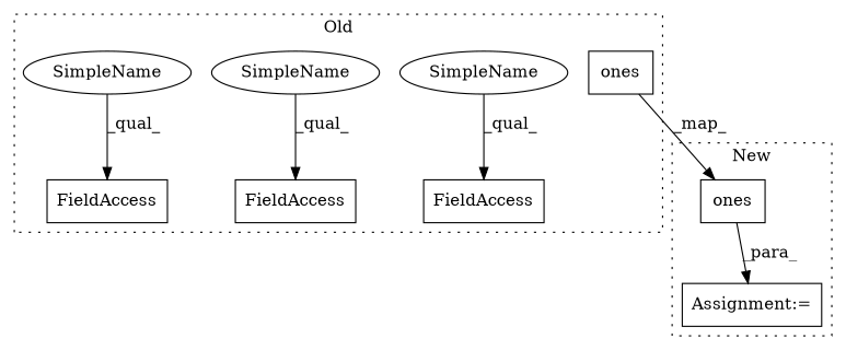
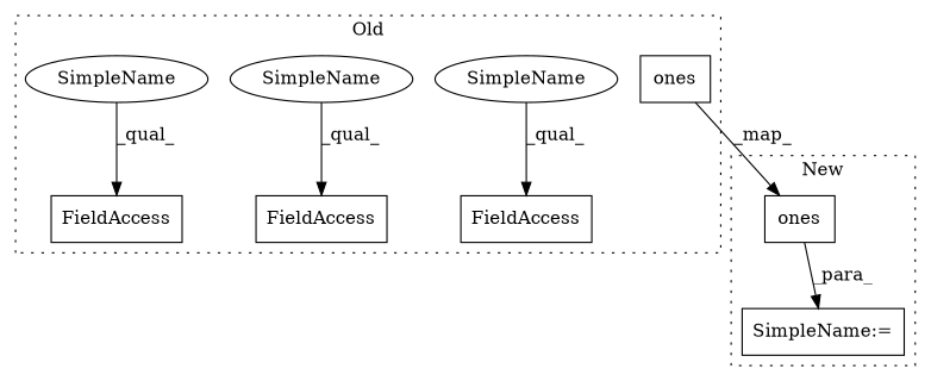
  digraph {
    node [a=22 l=8 s=2064 shape=box]
    n1 [a=32 l="10,2" label=ones s="2174,2208"]
    n2 [label=FieldAccess]
    n3 [label=FieldAccess s=2274]
    n4 [label=FieldAccess s=2154]
    n5 [a=42 l=5 label=SimpleName s=2154 shape=ellipse]
    n6 [a=42 l=5 label=SimpleName s=2274 shape=ellipse]
    n7 [a=42 l=5 label=SimpleName shape=ellipse]
    n8 [a=32 l="10,2" label=ones s="2379,2409"]
-   n9 [a=7 l=1 label="Assignment:=" s=2251]
+   n9 [a=7 l=1 label="SimpleName:=" s=2251]
    subgraph cluster_1 {
      label=Old
      style=dotted
      n1
      n2
      n3
      n4
      n5
      n6
      n7
    }
    subgraph cluster_2 {
      label=New
      style=dotted
      n8
      n9
    }
    n1 -> n8 [label=_map_]
    n5 -> n4 [label=_qual_]
    n6 -> n3 [label=_qual_]
    n7 -> n2 [label=_qual_]
    n8 -> n9 [label=_para_]
  }
